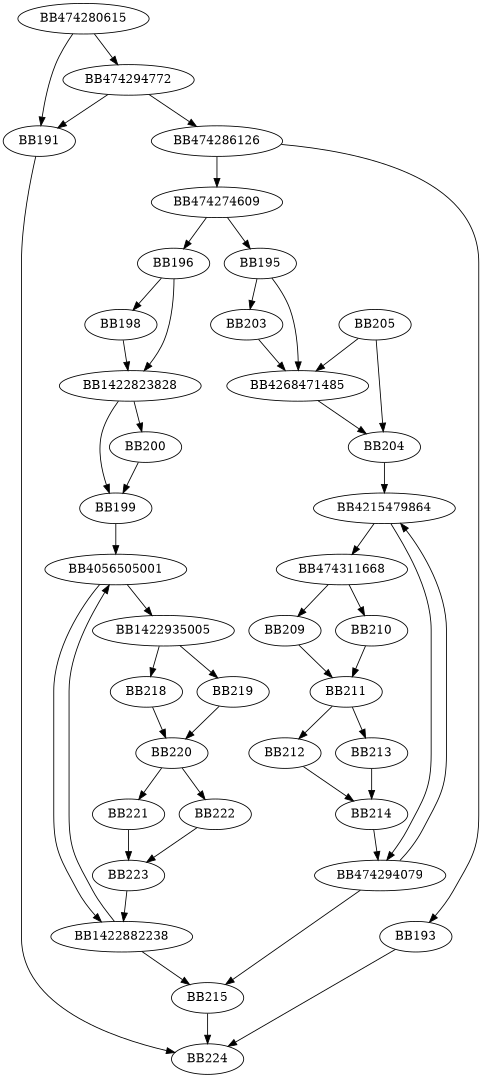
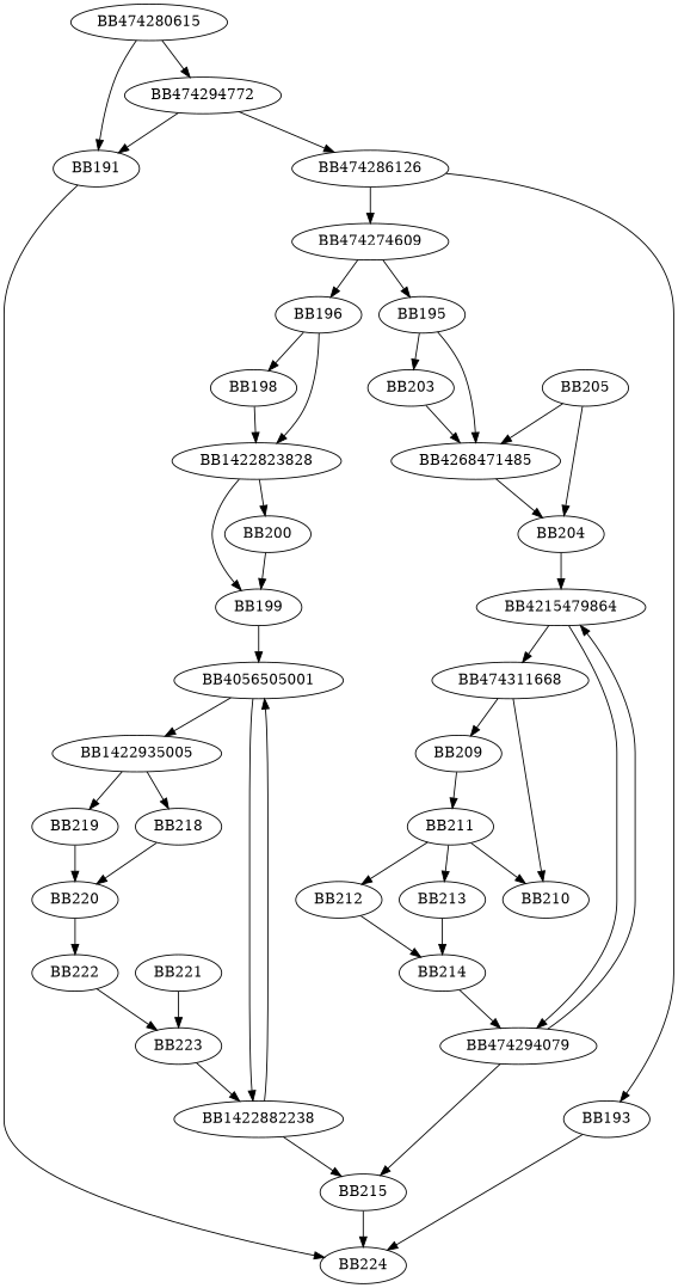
  digraph {
    BB474280615
    BB474294772
    BB191
    BB474286126
    BB224
    BB193
    BB474274609
    BB195
    BB196
    BB4268471485
    BB203
    BB1422823828
    BB198
    BB204
    BB199
    BB200
    BB4056505001
    BB1422882238
    BB1422935005
    BB215
    BB218
    BB219
    BB4215479864
    BB205
    BB474294079
    BB474311668
    BB209
    BB210
    BB211
    BB212
    BB213
    BB214
    BB220
    BB221
    BB222
    BB223
    BB474280615 -> BB474294772
    BB474280615 -> BB191
    BB474294772 -> BB191
    BB474294772 -> BB474286126
    BB191 -> BB224
    BB474286126 -> BB193
    BB474286126 -> BB474274609
    BB193 -> BB224
    BB474274609 -> BB195
    BB474274609 -> BB196
    BB195 -> BB4268471485
    BB195 -> BB203
    BB196 -> BB1422823828
    BB196 -> BB198
    BB4268471485 -> BB204
    BB203 -> BB4268471485
    BB1422823828 -> BB199
    BB1422823828 -> BB200
    BB198 -> BB1422823828
    BB204 -> BB4215479864
    BB199 -> BB4056505001
    BB200 -> BB199
    BB4056505001 -> BB1422882238
    BB4056505001 -> BB1422935005
    BB1422882238 -> BB4056505001
    BB1422882238 -> BB215
    BB1422935005 -> BB218
    BB1422935005 -> BB219
    BB215 -> BB224
    BB218 -> BB220
    BB219 -> BB220
    BB4215479864 -> BB474294079
    BB4215479864 -> BB474311668
    BB205 -> BB4268471485
    BB205 -> BB204
    BB474294079 -> BB215
    BB474294079 -> BB4215479864
    BB474311668 -> BB209
    BB474311668 -> BB210
    BB209 -> BB211
-   BB210 -> BB211
+   BB211 -> BB210
    BB211 -> BB212
    BB211 -> BB213
    BB212 -> BB214
    BB213 -> BB214
    BB214 -> BB474294079
-   BB220 -> BB221
    BB220 -> BB222
    BB221 -> BB223
    BB222 -> BB223
    BB223 -> BB1422882238
  }
